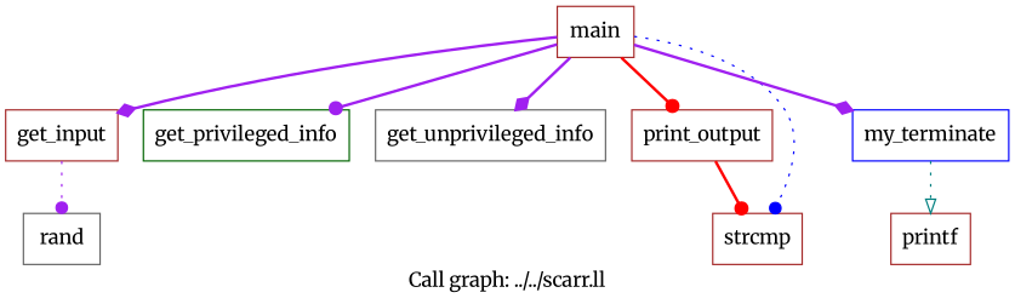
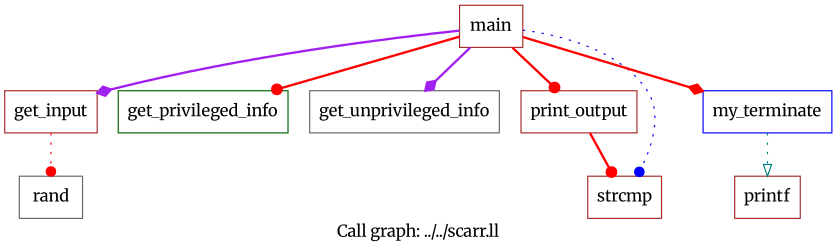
  digraph {
    fontname=Merriweather
    label="Call graph: ../../scarr.ll"
    node [color=brown fontname=Merriweather shape=record]
    edge [arrowhead=dot color=red fontname=Merriweather style=bold]
    n1 [label="{get_input}"]
    n2 [color=gray40 label="{rand}"]
    n3 [color=darkgreen label="{get_privileged_info}"]
    n4 [color=gray40 label="{get_unprivileged_info}"]
    n5 [label="{print_output}"]
    n6 [label="{strcmp}"]
    n7 [label="{printf}"]
    n8 [color=blue label="{my_terminate}"]
    n9 [label="{main}"]
-   n1 -> n2 [color=purple style=dotted]
+   n1 -> n2 [style=dotted]
    n5 -> n6
    n8 -> n7 [arrowhead=onormal color=teal style=dotted]
    n9 -> n1 [arrowhead=diamond color=purple]
-   n9 -> n3 [color=purple]
+   n9 -> n3
    n9 -> n4 [arrowhead=diamond color=purple]
    n9 -> n5
    n9 -> n6 [color=blue style=dotted]
-   n9 -> n8 [arrowhead=diamond color=purple]
+   n9 -> n8 [arrowhead=diamond]
  }
